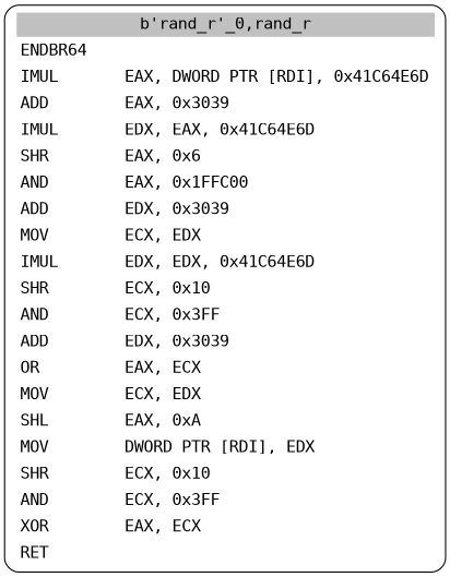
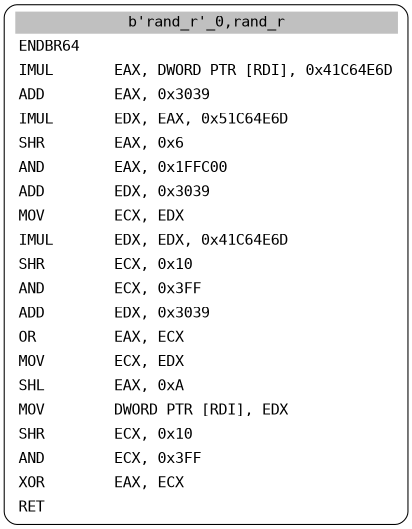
  digraph {
    fontname="DejaVu Sans Mono"
-   n1 [fontname="DejaVu Sans Mono" label=<<table border="0" cellborder="0" cellpadding="3"><tr><td align="center" colspan="2" bgcolor="grey">b'rand_r'_0,rand_r</td></tr><tr><td align="left">ENDBR64    </td></tr><tr><td align="left">IMUL       EAX, DWORD PTR [RDI], 0x41C64E6D</td></tr><tr><td align="left">ADD        EAX, 0x3039</td></tr><tr><td align="left">IMUL       EDX, EAX, 0x41C64E6D</td></tr><tr><td align="left">SHR        EAX, 0x6</td></tr><tr><td align="left">AND        EAX, 0x1FFC00</td></tr><tr><td align="left">ADD        EDX, 0x3039</td></tr><tr><td align="left">MOV        ECX, EDX</td></tr><tr><td align="left">IMUL       EDX, EDX, 0x41C64E6D</td></tr><tr><td align="left">SHR        ECX, 0x10</td></tr><tr><td align="left">AND        ECX, 0x3FF</td></tr><tr><td align="left">ADD        EDX, 0x3039</td></tr><tr><td align="left">OR         EAX, ECX</td></tr><tr><td align="left">MOV        ECX, EDX</td></tr><tr><td align="left">SHL        EAX, 0xA</td></tr><tr><td align="left">MOV        DWORD PTR [RDI], EDX</td></tr><tr><td align="left">SHR        ECX, 0x10</td></tr><tr><td align="left">AND        ECX, 0x3FF</td></tr><tr><td align="left">XOR        EAX, ECX</td></tr><tr><td align="left">RET        </td></tr></table>> shape=Mrecord]
+   n1 [fontname="DejaVu Sans Mono" label=<<table border="0" cellborder="0" cellpadding="3"><tr><td align="center" colspan="2" bgcolor="grey">b'rand_r'_0,rand_r</td></tr><tr><td align="left">ENDBR64    </td></tr><tr><td align="left">IMUL       EAX, DWORD PTR [RDI], 0x41C64E6D</td></tr><tr><td align="left">ADD        EAX, 0x3039</td></tr><tr><td align="left">IMUL       EDX, EAX, 0x51C64E6D</td></tr><tr><td align="left">SHR        EAX, 0x6</td></tr><tr><td align="left">AND        EAX, 0x1FFC00</td></tr><tr><td align="left">ADD        EDX, 0x3039</td></tr><tr><td align="left">MOV        ECX, EDX</td></tr><tr><td align="left">IMUL       EDX, EDX, 0x41C64E6D</td></tr><tr><td align="left">SHR        ECX, 0x10</td></tr><tr><td align="left">AND        ECX, 0x3FF</td></tr><tr><td align="left">ADD        EDX, 0x3039</td></tr><tr><td align="left">OR         EAX, ECX</td></tr><tr><td align="left">MOV        ECX, EDX</td></tr><tr><td align="left">SHL        EAX, 0xA</td></tr><tr><td align="left">MOV        DWORD PTR [RDI], EDX</td></tr><tr><td align="left">SHR        ECX, 0x10</td></tr><tr><td align="left">AND        ECX, 0x3FF</td></tr><tr><td align="left">XOR        EAX, ECX</td></tr><tr><td align="left">RET        </td></tr></table>> shape=Mrecord]
  }
